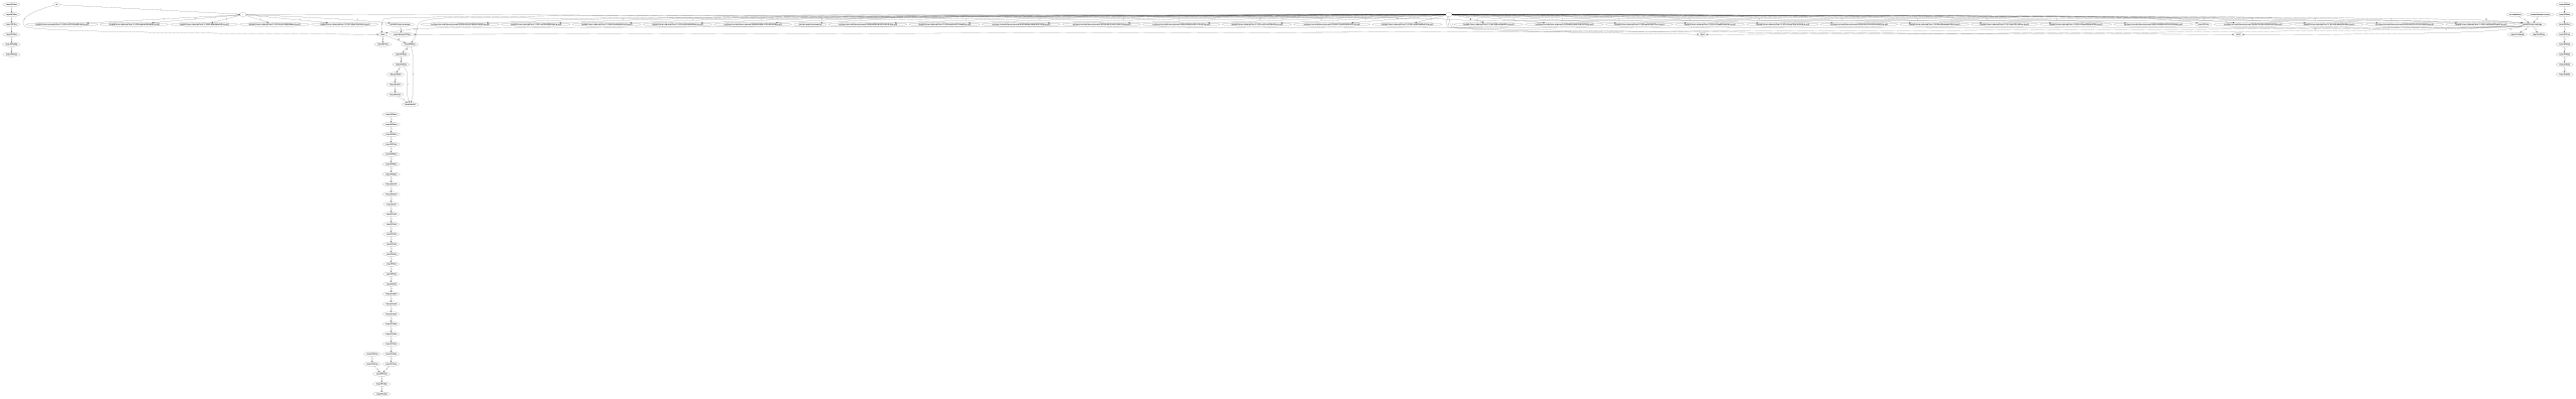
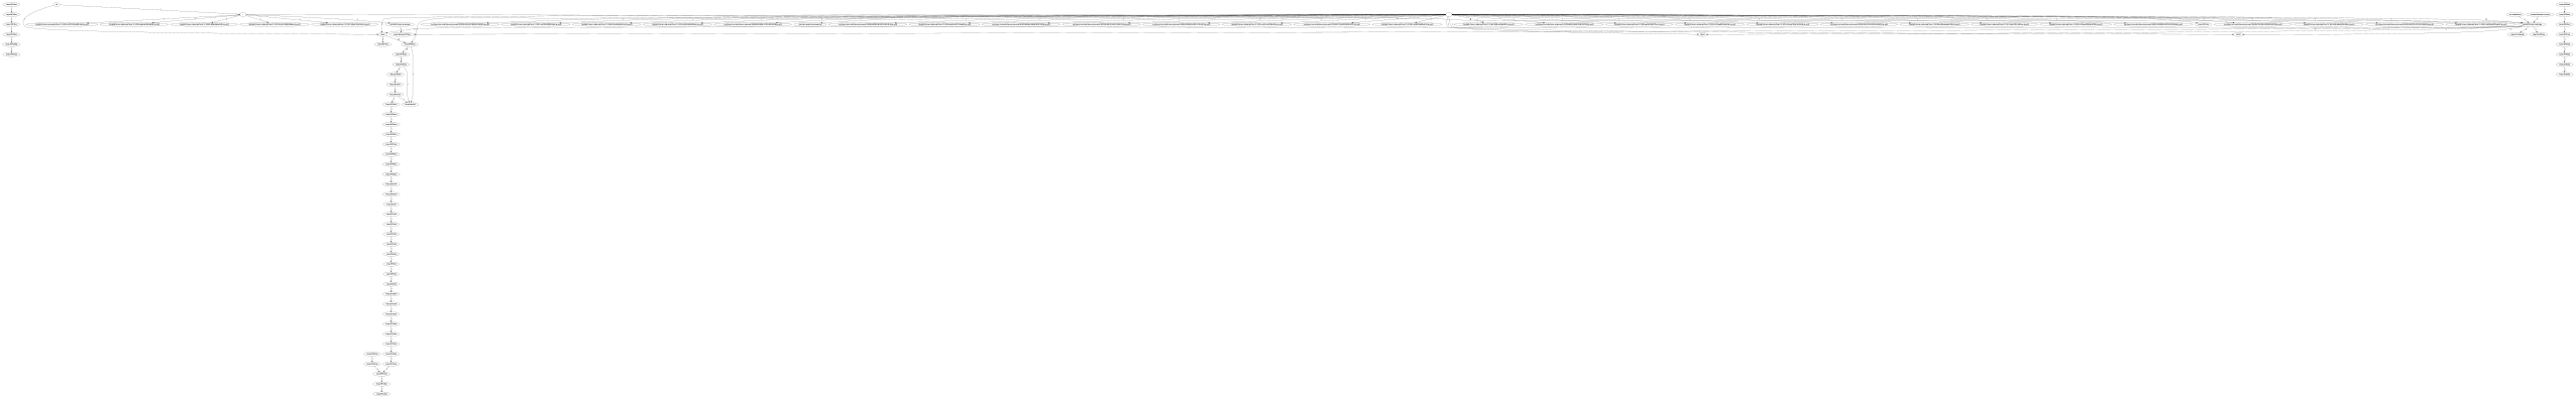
  digraph {
    fontname=Oswald
    node [fontname=Oswald]
    edge [fontname=Oswald]
    n1 [label="/temps/4IF15.html"]
    n2 [label="/temps/4IF16.html"]
    n3 [label="/temps/4IF17.html"]
    n4 [label="/temps/4IF18.html"]
    n5 [label="/temps/4IF19.gtfEpf"]
    n6 [label="/temps/4IF20.html"]
    n7 [label="/temps/3IF87.html"]
    n8 [label="/temps/3IF38.html"]
    n9 [label="/temps/index.html"]
    n10 [label="/temps/3IF39.html"]
    n11 [label="/temps/3IF40.html"]
    n12 [label="/url"]
    n13 [label="/temps/"]
    n14 [label="/"]
    n15 [label="/temps/4IF37.html"]
    n16 [label="/SiteWebIF/Intranet-etudiant.php"]
    n17 [label="/SiteWebIF/Intranet-etudiant.php?ticket=ST-341682-RjfRTgziibddmotBJFlo-dsi-vm03"]
    n18 [label="/SiteWebIF/Intranet-etudiant.php?ticket=ST-341756-DczU0T0lBaIDbMQFeya6-dsi-vm03"]
    n19 [label="/SiteWebIF/Intranet-etudiant.php?ticket=ST-20120-6thEAtvZYsFiuf3A4z4d-dsi-vm04"]
    n20 [label="/SiteWebIF/Intranet-personnel.php"]
    n21 [label="/SiteWebIF/Intranet-personnel.php?ticket=ST-343304-nCCSPVLi91zqB04K2wKh-dsi-vm03"]
    n22 [label="/SiteWebIF/Intranet-etudiant.php?ticket=ST-343326-yjqfchbnCRUkUIxhFi9B-dsi-vm03"]
    n23 [label="/temps/3IF41.html"]
    n24 [label="/stages/Listestage.php"]
    n25 [label="/notesif"]
    n26 [label="/notesif/"]
    n27 [label="/stages/ListePFE.php"]
    n28 [label="/temps/SoutenancesPFE.html"]
    n29 [label="-"]
    n30 [label="/SiteWebIF/Intranet-etudiant.php?ticket=ST-341667-KHlNEzic9e5btb4JQ1Nw-dsi-vm03"]
    n31 [label="/cas/themes/insa/media/favicon.ico;jsessionid=6C120D16B32E4D680912A30FC5D22C3F.dsi-vm03"]
    n32 [label="/SiteWebIF/Intranet-etudiant.php?ticket=ST-18983-qoy9blUTrJiM4PYIhncG-dsi-vm04"]
    n33 [label="/SiteWebIF/Intranet-etudiant.php?ticket=ST-19003-iWUXxygHfEPoGzBotWq0-dsi-vm04"]
    n34 [label="/SiteWebIF/Intranet-etudiant.php?ticket=ST-341762-04emqA7WUc610oS36G5B-dsi-vm03"]
    n35 [label="/cas/themes/insa/media/favicon.ico;jsessionid=5FDA7AC7A09C7F51E030D14E26568F12.dsi-vm04"]
    n36 [label="/SiteWebIF/Intranet-etudiant.php?ticket=ST-341866-kd9uCwjkxLkydUzKTbsD-dsi-vm03"]
    n37 [label="/SiteWebIF/Intranet-etudiant.php?ticket=ST-19118-EabntXV7HXc1iIbI5sou-dsi-vm04"]
    n38 [label="/SiteWebIF/Intranet-etudiant.php?ticket=ST-342400-BR7eop2OiRKoWEwXPEMQ-dsi-vm03"]
    n39 [label="/cas/themes/insa/media/favicon.ico;jsessionid=640920203D0DDDC61BC720EC1D1ADA68.dsi-vm03"]
    n40 [label="/temps/5IF47.html"]
    n41 [label="/cas/themes/insa/media/favicon.ico;jsessionid=2AD5D5071A22496C3495D3DF360F2E55.dsi-vm03"]
    n42 [label="/SiteWebIF/Intranet-etudiant.php?ticket=ST-19678-kh2Kx4DkoFhBYkRAHAXq-dsi-vm04"]
    n43 [label="/cas/themes/insa/media/favicon.ico;jsessionid=6C6C08976E471D57F312CC538346500A.dsi-vm04"]
    n44 [label="/SiteWebIF/Intranet-etudiant.php?ticket=ST-342623-uVkCMVoq9NTZOoIgJhJO-dsi-vm03"]
    n45 [label="/cas/themes/insa/media/favicon.ico;jsessionid=DD8797EB34204AC770BD56F295585520.dsi-vm04"]
    n46 [label="/SiteWebIF/Intranet-etudiant.php?ticket=ST-19823-ieePC0fRHEYdDQS7vQqO-dsi-vm04"]
    n47 [label="/SiteWebIF/Intranet-etudiant.php?ticket=ST-342699-X50gtfEpf5o9tdfrSnK4-dsi-vm03"]
    n48 [label="/SiteWebIF/Intranet-etudiant.php?ticket=ST-342763-eUNX90FjIfaECKlzhGcH-dsi-vm03"]
    n49 [label="/cas/themes/insa/media/favicon.ico;jsessionid=D608B9E2E4086B111372384FC0FEB79D.dsi-vm04"]
    n50 [label="/chercheurs/gcaplat/versionologie.html"]
    n51 [label="/cas/themes/insa/media/favicon.ico;jsessionid=CFB94B626C9B1E8BC4CF1F0E0D41DC4C.dsi-vm04"]
    n52 [label="/SiteWebIF/Intranet-etudiant.php?ticket=ST-20080-hycMmVPg237ZS24go4QD-dsi-vm04"]
    n53 [label="/cas/themes/insa/media/favicon.ico;jsessionid=5B99C7D6EB49AA2B9AAF3DD7B7128296.dsi-vm03"]
    n54 [label="/cas/themes/insa/media/favicon.ico;jsessionid=3D227DD976CCC8120204C76FCE297A5A.dsi-vm03"]
    n55 [label="/cas/themes/insa/media/favicon.ico;jsessionid=38D3D572D3B532567D072121FE3A4F23.dsi-vm03"]
    n56 [label="/SiteWebIF/Intranet-etudiant.php?ticket=ST-20361-woDr42sSvX7JRUsbWt6e-dsi-vm04"]
    n57 [label="/cas/themes/insa/media/favicon.ico;jsessionid=F2287F8CE73F146C3DFD4FC863475715.dsi-vm03"]
    n58 [label="/SiteWebIF/Intranet-etudiant.php?ticket=ST-343300-cjh3feN0WaHM5spIIeTQ-dsi-vm03"]
    n59 [label="/temps/3IF42.html"]
+   n60 [label="/temps/3IF43.html"]
    n61 [label="/temps/3IF44.html"]
    n62 [label="/temps/3IF45.html"]
    n63 [label="/temps/3IF46.html"]
    n64 [label="/temps/3IF47.html"]
    n65 [label="/temps/3IF48.html"]
    n66 [label="/temps/3IF49.html"]
    n67 [label="/temps/3IF50.html"]
    n68 [label="/temps/3IF51.html"]
    n69 [label="/temps/3IF52.html"]
    n70 [label="/temps/3IF1.html"]
    n71 [label="/temps/3IF2.html"]
    n72 [label="/temps/3IF3.html"]
    n73 [label="/temps/3IF4.html"]
    n74 [label="/temps/3IF5.html"]
    n75 [label="/temps/3IF6.html"]
    n76 [label="/temps/3IF7.html"]
    n77 [label="/temps/3IF8.html"]
    n78 [label="/temps/3IF9.html"]
    n79 [label="/temps/3IF10.html"]
    n80 [label="/temps/3IF11.html"]
    n81 [label="/temps/3IF12.html"]
    n82 [label="/temps/3IF13.html"]
    n83 [label="/temps/3IF14.html"]
    n84 [label="/temps/3IF15.html"]
    n85 [label="/temps/3IF16.html"]
    n86 [label="/temps/3IF17.html"]
    n87 [label="/temps/3IF20.html"]
    n88 [label="/temps/3IF18.html"]
    n89 [label="/temps/3IF19.html"]
    n90 [label="/temps/3IF21.html"]
    n91 [label="/temps/3IF22.html"]
    n92 [label="/vie-etudiante/laedi"]
    n93 [label="/recherche/laboratoires-associes"]
    n94 [label="/temps/4IF38.html"]
    n95 [label="/temps/4IF39.html"]
    n96 [label="/temps/4IF40.html"]
    n97 [label="/temps/4IF41.html"]
    n98 [label="/temps/4IF42.html"]
    n99 [label="/temps/4IF43.html"]
    n100 [label="/temps/4IF44.html"]
    n101 [label="/temps/4IF45.html"]
    n1 -> n2 [label=1]
    n2 -> n3 [label=1]
    n3 -> n4 [label=1]
    n4 -> n5 [label=1]
    n5 -> n6 [label=1]
    n7 -> n8 [label=10]
    n7 -> n9 [label=1]
    n8 -> n10 [label=8]
    n10 -> n9 [label=1]
    n10 -> n11 [label=5]
    n11 -> n23 [label=3]
    n12 -> n13 [label=1]
    n12 -> n14 [label=1]
    n13 -> n7 [label=10]
    n13 -> n15 [label=2]
    n14 -> n16 [label=19]
    n14 -> n17 [label=1]
    n14 -> n18 [label=1]
    n14 -> n19 [label=1]
    n14 -> n20 [label=2]
    n14 -> n21 [label=1]
    n14 -> n22 [label=1]
    n16 -> n13 [label=2]
    n16 -> n24 [label=5]
    n16 -> n25 [label=1]
    n16 -> n26 [label=3]
    n16 -> n27 [label=1]
    n16 -> n28 [label=2]
    n20 -> n28 [label=1]
    n23 -> n59 [label=2]
    n29 -> n7 [label=1]
    n29 -> n13 [label=2]
    n29 -> n16 [label=22]
    n29 -> n25 [label=2]
    n29 -> n26 [label=2]
    n29 -> n30 [label=1]
    n29 -> n31 [label=1]
    n29 -> n32 [label=1]
    n29 -> n33 [label=1]
    n29 -> n34 [label=1]
    n29 -> n35 [label=1]
    n29 -> n36 [label=1]
    n29 -> n37 [label=1]
    n29 -> n38 [label=1]
    n29 -> n39 [label=1]
    n29 -> n40 [label=1]
    n29 -> n41 [label=1]
    n29 -> n42 [label=1]
    n29 -> n43 [label=1]
    n29 -> n44 [label=1]
    n29 -> n45 [label=1]
    n29 -> n46 [label=1]
    n29 -> n47 [label=1]
    n29 -> n48 [label=1]
    n29 -> n49 [label=1]
    n29 -> n50 [label=1]
    n29 -> n51 [label=1]
    n29 -> n52 [label=1]
    n29 -> n53 [label=1]
    n29 -> n54 [label=1]
    n29 -> n55 [label=1]
    n29 -> n56 [label=1]
    n29 -> n57 [label=1]
    n29 -> n58 [label=1]
    n59 -> n9 [label=1]
+   n59 -> n60 [label=1]
+   n60 -> n61 [label=1]
    n61 -> n62 [label=1]
    n62 -> n63 [label=1]
    n63 -> n64 [label=1]
    n64 -> n65 [label=1]
    n65 -> n66 [label=1]
    n66 -> n67 [label=1]
    n67 -> n68 [label=1]
    n68 -> n69 [label=1]
    n69 -> n70 [label=1]
    n70 -> n71 [label=1]
    n71 -> n72 [label=1]
    n72 -> n73 [label=1]
    n73 -> n74 [label=1]
    n74 -> n75 [label=1]
    n75 -> n76 [label=1]
    n76 -> n77 [label=1]
    n77 -> n78 [label=1]
    n78 -> n79 [label=1]
    n79 -> n80 [label=1]
    n80 -> n81 [label=1]
    n81 -> n82 [label=1]
    n82 -> n83 [label=1]
    n83 -> n84 [label=1]
    n84 -> n85 [label=1]
    n85 -> n86 [label=1]
    n86 -> n87 [label=1]
    n87 -> n90 [label=1]
    n88 -> n89 [label=1]
    n89 -> n87 [label=1]
    n90 -> n91 [label=1]
    n92 -> n16 [label=1]
    n93 -> n16 [label=1]
    n94 -> n95 [label=2]
    n95 -> n96 [label=1]
    n96 -> n97 [label=1]
    n97 -> n98 [label=1]
    n98 -> n99 [label=1]
    n99 -> n100 [label=1]
    n100 -> n101 [label=1]
  }
